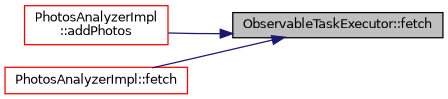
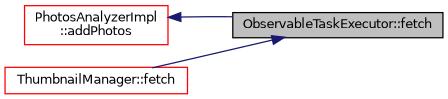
  digraph {
    rankdir=RL
    node [color=red fillcolor=white fontname=Helvetica fontsize=10 shape=record style=filled]
    edge [color=midnightblue dir=back fontname=Helvetica fontsize=10 labelfontname=Helvetica labelfontsize=10 style=solid]
    n1 [color=black fillcolor=grey75 fontcolor=black height=0.2 label="ObservableTaskExecutor::fetch" width=0.4]
    n2 [height=0.2 label="PhotosAnalyzerImpl\l::addPhotos" width=0.4]
-   n3 [height=0.2 label="PhotosAnalyzerImpl::fetch" width=0.4]
-   n1 -> n2
+   n3 [height=0.2 label="ThumbnailManager::fetch" width=0.4]
+   n2 -> n1
    n1 -> n3
  }
